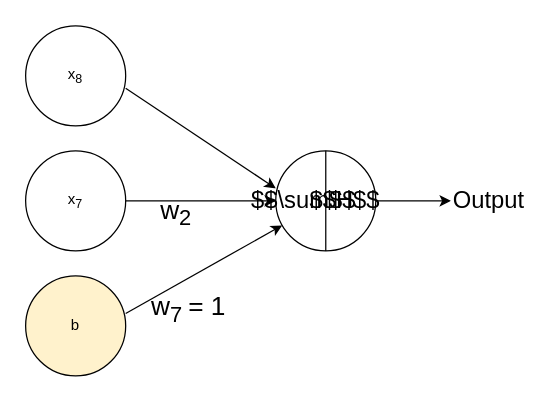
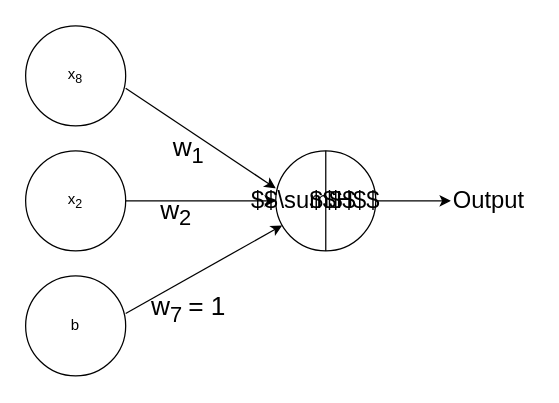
  <mxCell id="0" />
  <mxCell id="1" parent="0" />
  <mxCell id="2" value="x&lt;sub&gt;8&lt;/sub&gt;" style="ellipse;whiteSpace=wrap;html=1;aspect=fixed;" vertex="1" parent="1"><mxGeometry x="20" y="20" width="80" height="80" as="geometry" /></mxCell>
- <mxCell id="3" value="b" style="ellipse;whiteSpace=wrap;html=1;aspect=fixed;fillColor=#fff2cc;" vertex="1" parent="1"><mxGeometry x="20" y="220" width="80" height="80" as="geometry" /></mxCell>
- <mxCell id="4" value="x&lt;sub&gt;7&lt;/sub&gt;" style="ellipse;whiteSpace=wrap;html=1;aspect=fixed;" vertex="1" parent="1"><mxGeometry x="20" y="120" width="80" height="80" as="geometry" /></mxCell>
+ <mxCell id="3" value="b" style="ellipse;whiteSpace=wrap;html=1;aspect=fixed;" vertex="1" parent="1"><mxGeometry x="20" y="220" width="80" height="80" as="geometry" /></mxCell>
+ <mxCell id="4" value="x&lt;sub&gt;2&lt;/sub&gt;" style="ellipse;whiteSpace=wrap;html=1;aspect=fixed;" vertex="1" parent="1"><mxGeometry x="20" y="120" width="80" height="80" as="geometry" /></mxCell>
  <mxCell id="5" value="" style="ellipse;whiteSpace=wrap;html=1;aspect=fixed;" vertex="1" parent="1"><mxGeometry x="220" y="120" width="80" height="80" as="geometry" /></mxCell>
  <mxCell id="6" value="" style="endArrow=classic;html=1;rounded=0;" edge="1" parent="1" target="5"><mxGeometry width="50" height="50" relative="1" as="geometry"><mxPoint x="100" y="250" as="sourcePoint" /><mxPoint x="150" y="200" as="targetPoint" /></mxGeometry></mxCell>
  <mxCell id="7" value="" style="endArrow=classic;html=1;rounded=0;" edge="1" parent="1"><mxGeometry width="50" height="50" relative="1" as="geometry"><mxPoint x="100" y="160" as="sourcePoint" /><mxPoint x="220" y="160" as="targetPoint" /></mxGeometry></mxCell>
  <mxCell id="8" value="" style="endArrow=classic;html=1;rounded=0;" edge="1" parent="1"><mxGeometry width="50" height="50" relative="1" as="geometry"><mxPoint x="100" y="70" as="sourcePoint" /><mxPoint x="220" y="150" as="targetPoint" /></mxGeometry></mxCell>
  <mxCell id="9" value="w&lt;sub&gt;2&lt;/sub&gt;" style="text;html=1;align=center;verticalAlign=middle;resizable=0;points=[];autosize=1;strokeColor=none;fillColor=none;fontSize=21;" vertex="1" parent="1"><mxGeometry x="120" y="150" width="40" height="40" as="geometry" /></mxCell>
+ <mxCell id="10" value="w&lt;sub&gt;1&lt;/sub&gt;" style="text;html=1;align=center;verticalAlign=middle;resizable=0;points=[];autosize=1;strokeColor=none;fillColor=none;fontSize=21;" vertex="1" parent="1"><mxGeometry x="130" y="100" width="40" height="40" as="geometry" /></mxCell>
  <mxCell id="11" value="" style="endArrow=none;html=1;rounded=0;fontSize=21;exitX=0.5;exitY=1;exitDx=0;exitDy=0;" edge="1" parent="1" source="5"><mxGeometry width="50" height="50" relative="1" as="geometry"><mxPoint x="210" y="170" as="sourcePoint" /><mxPoint x="260" y="120" as="targetPoint" /></mxGeometry></mxCell>
  <mxCell id="12" value="w&lt;sub&gt;7 &lt;/sub&gt;= 1" style="text;html=1;align=center;verticalAlign=middle;resizable=0;points=[];autosize=1;strokeColor=none;fillColor=none;fontSize=21;" vertex="1" parent="1"><mxGeometry x="110" y="226.68" width="80" height="40" as="geometry" /></mxCell>
  <mxCell id="13" value="&lt;div style=&quot;font-size: 19px&quot;&gt;&lt;font style=&quot;font-size: 19px&quot;&gt;$$\sum$$&lt;/font&gt;&lt;/div&gt;" style="text;html=1;align=center;verticalAlign=middle;resizable=0;points=[];autosize=1;strokeColor=none;fillColor=none;fontSize=21;" vertex="1" parent="1"><mxGeometry x="192" y="145" width="100" height="30" as="geometry" /></mxCell>
  <mxCell id="14" value="$$H$$" style="text;html=1;align=center;verticalAlign=middle;resizable=0;points=[];autosize=1;strokeColor=none;fillColor=none;fontSize=19;" vertex="1" parent="1"><mxGeometry x="240" y="145" width="70" height="30" as="geometry" /></mxCell>
  <mxCell id="15" value="" style="endArrow=classic;html=1;rounded=0;fontSize=19;" edge="1" parent="1"><mxGeometry width="50" height="50" relative="1" as="geometry"><mxPoint x="300" y="160" as="sourcePoint" /><mxPoint x="360" y="160" as="targetPoint" /></mxGeometry></mxCell>
  <mxCell id="16" value="Output" style="text;html=1;align=center;verticalAlign=middle;resizable=0;points=[];autosize=1;strokeColor=none;fillColor=none;fontSize=19;" vertex="1" parent="1"><mxGeometry x="355" y="145" width="70" height="30" as="geometry" /></mxCell>
